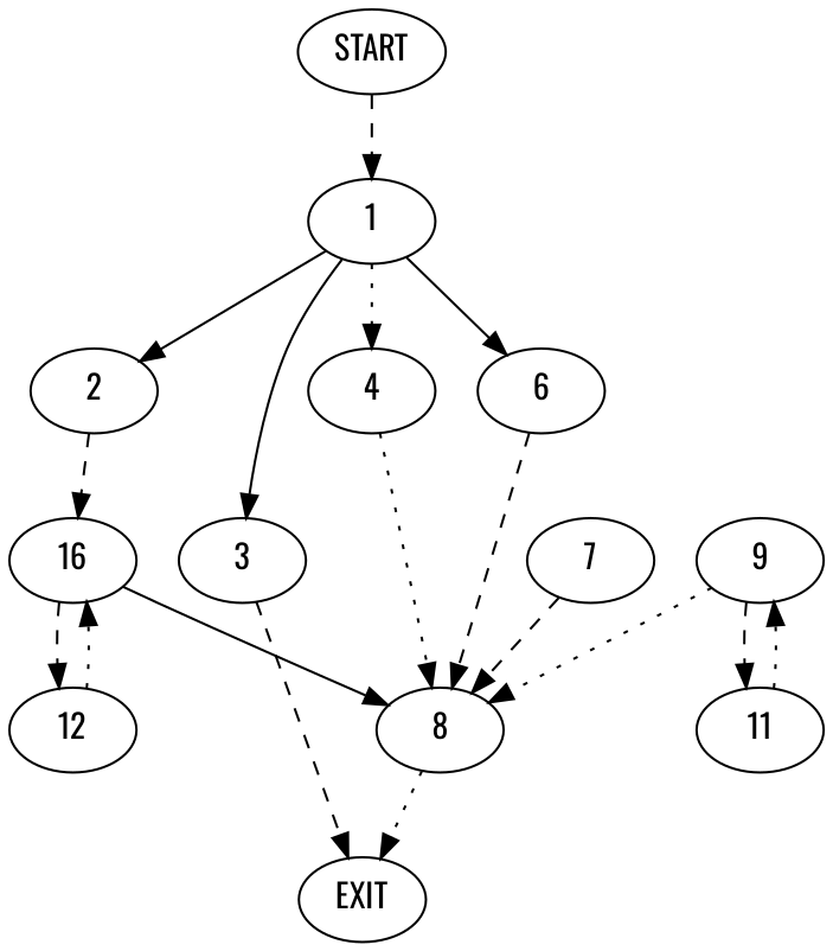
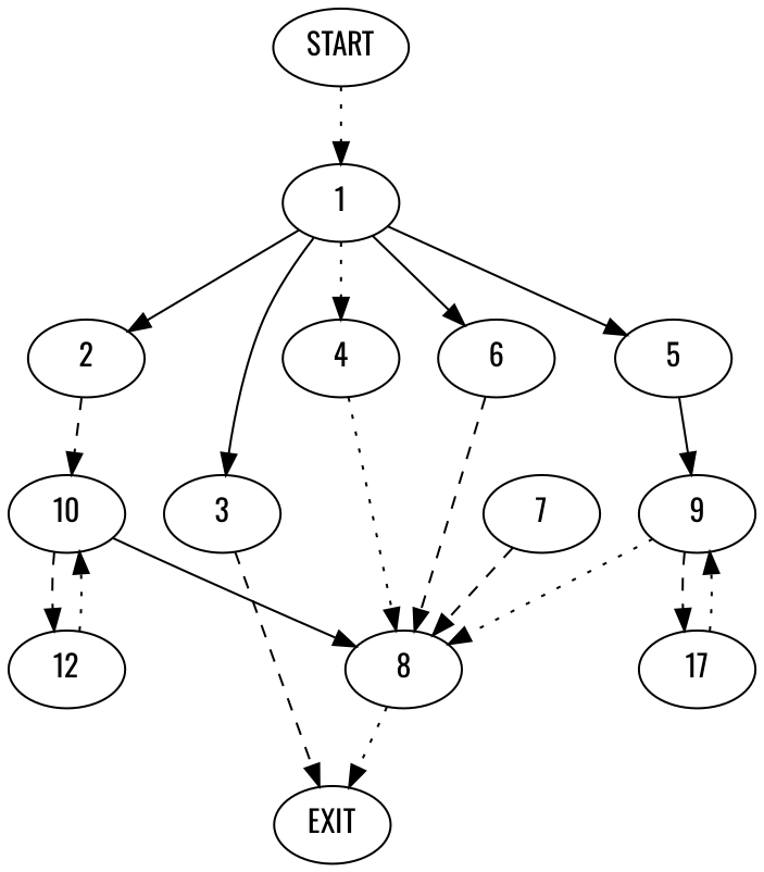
  digraph {
    fontname=Oswald
    node [fontname=Oswald]
    edge [fontname=Oswald style=dotted]
    n1 [label=START]
    1
    2
    3
    4
+   5
    6
    n8 [label=EXIT]
-   10 [label=16]
+   10
    8
    9
    7
    12
-   11
-   n1 -> 1 [style=dashed]
+   11 [label=17]
+   n1 -> 1
    1 -> 2 [style=solid]
    1 -> 3 [style=solid]
    1 -> 4
+   1 -> 5 [style=solid]
    1 -> 6 [style=solid]
    2 -> 10 [style=dashed]
    3 -> n8 [style=dashed]
    4 -> 8
+   5 -> 9 [style=solid]
    6 -> 8 [style=dashed]
    10 -> 8 [style=solid]
    10 -> 12 [style=dashed]
    8 -> n8
    9 -> 8
    9 -> 11 [style=dashed]
    7 -> 8 [style=dashed]
    12 -> 10
    11 -> 9
  }
